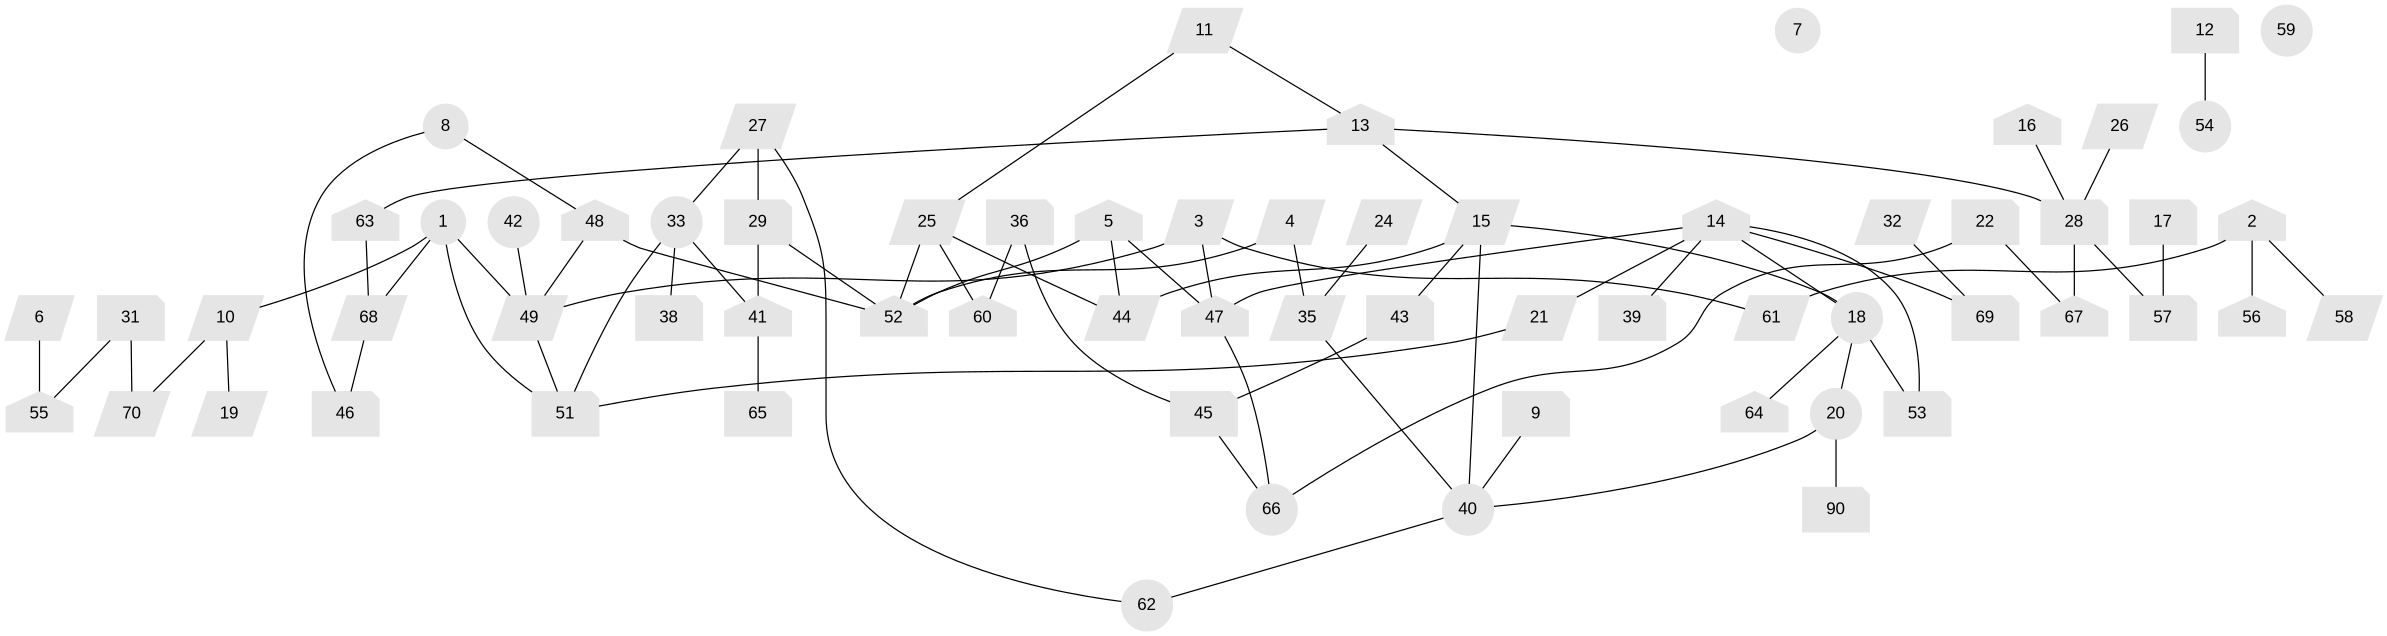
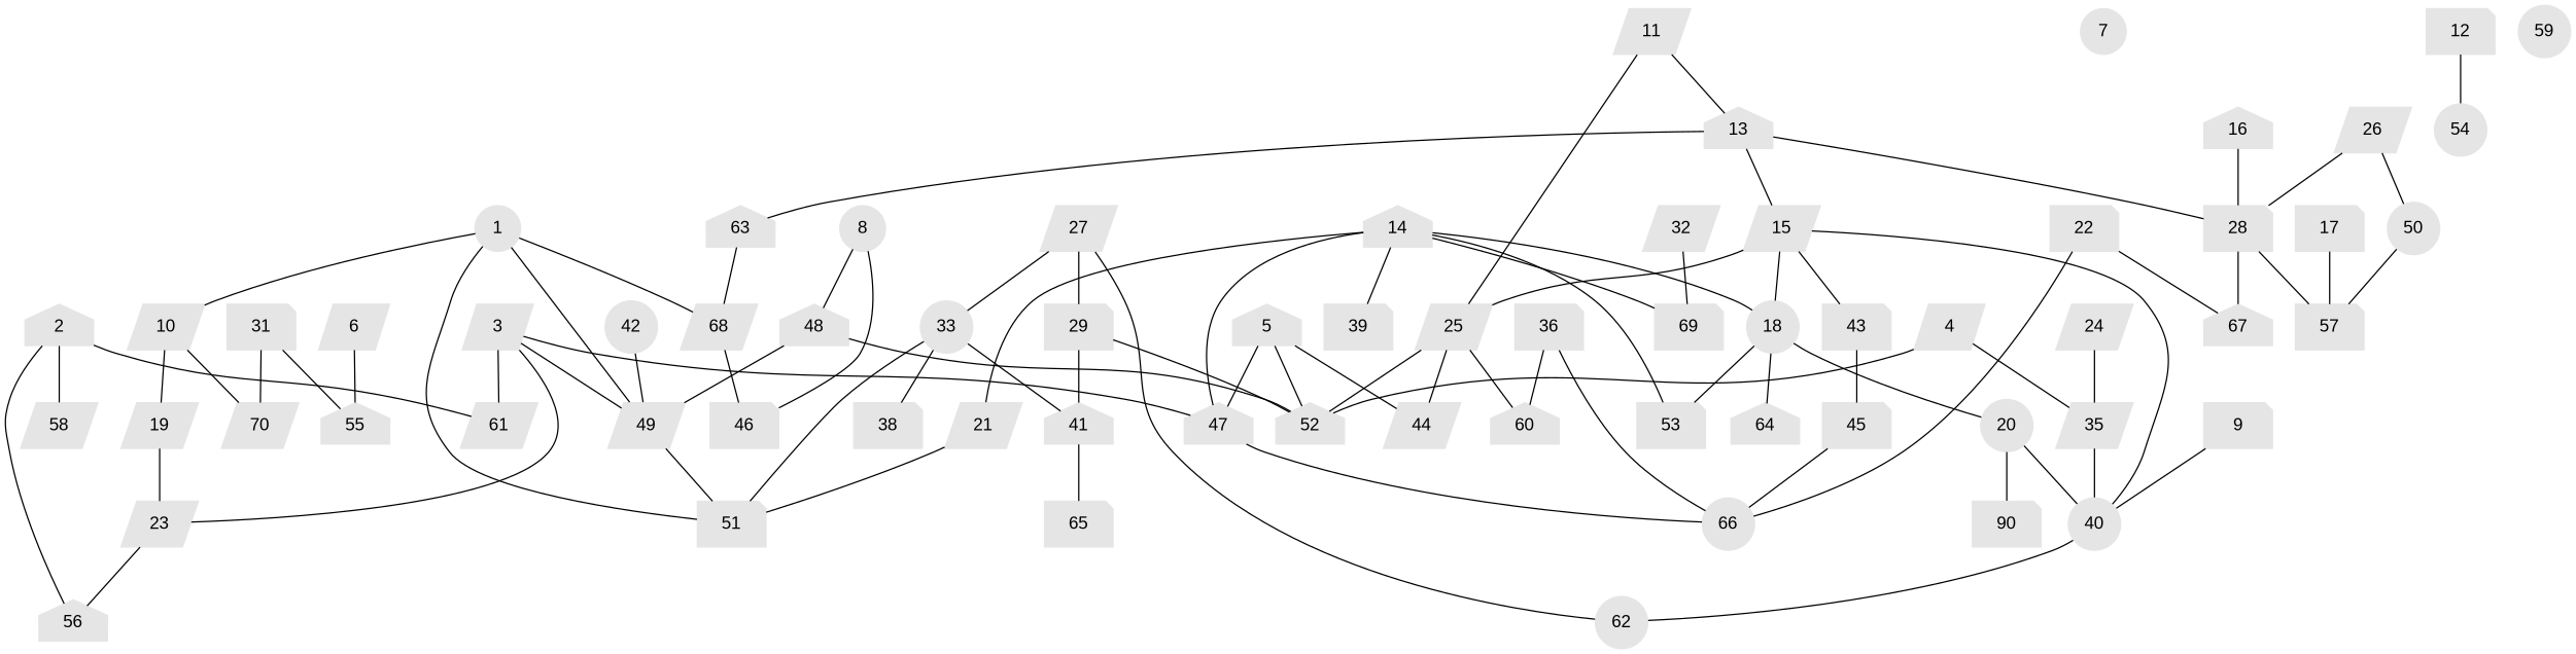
  graph {
    fontname="Liberation Sans"
    node [color=gray90 fontname="Liberation Sans" shape=parallelogram style=filled]
    edge [fontname="Liberation Sans"]
    1 [shape=circle]
    10
    49
    51 [shape=note]
    68
    19
    70
    46 [shape=note]
    2 [shape=house]
    56 [shape=house]
    58
    61
    3
+   23
    47 [shape=house]
    66 [shape=circle]
    4
    35
    52 [shape=house]
    40 [shape=circle]
    5 [shape=house]
    44
    55 [shape=house]
    6
    7 [shape=circle]
    8 [shape=circle]
    48 [shape=house]
    9 [shape=note]
    62 [shape=circle]
    13 [shape=house]
    11
    25
    15
    28 [shape=note]
    63 [shape=house]
    60 [shape=house]
    12 [shape=note]
    54 [shape=circle]
    18 [shape=circle]
    43 [shape=note]
    57 [shape=note]
    67 [shape=house]
    14 [shape=house]
    21
    39 [shape=note]
    53 [shape=note]
    69 [shape=note]
    20 [shape=circle]
    64 [shape=house]
    45 [shape=note]
    16 [shape=house]
    17 [shape=note]
    n53 [label=90 shape=note]
    22 [shape=note]
    24
    26
+   50 [shape=circle]
    29 [shape=note]
    27
    33 [shape=circle]
    41 [shape=house]
    38 [shape=note]
    65 [shape=note]
    31 [shape=note]
    32
    36 [shape=note]
    42 [shape=circle]
    59 [shape=circle]
    1 -- 10
    1 -- 49
    1 -- 51
    1 -- 68
    10 -- 19
    10 -- 70
    49 -- 51
    68 -- 46
+   19 -- 23
    2 -- 56
    2 -- 58
    2 -- 61
    3 -- 49
    3 -- 61
+   3 -- 23
    3 -- 47
+   23 -- 56
    47 -- 66
    4 -- 35
    4 -- 52
    35 -- 40
    40 -- 62
    5 -- 47
    5 -- 52
    5 -- 44
    6 -- 55
    8 -- 46
    8 -- 48
    48 -- 49
    48 -- 52
    9 -- 40
    13 -- 15
    13 -- 28
    13 -- 63
    11 -- 13
    11 -- 25
    25 -- 52
    25 -- 44
    25 -- 60
    15 -- 40
-   15 -- 44
+   15 -- 25
    15 -- 18
    15 -- 43
    28 -- 57
    28 -- 67
    63 -- 68
    12 -- 54
    18 -- 53
    18 -- 20
    18 -- 64
    43 -- 45
    14 -- 47
    14 -- 18
    14 -- 21
    14 -- 39
    14 -- 53
    14 -- 69
    21 -- 51
    20 -- 40
    20 -- n53
    45 -- 66
    16 -- 28
    17 -- 57
    22 -- 66
    22 -- 67
    24 -- 35
    26 -- 28
+   26 -- 50
+   50 -- 57
    29 -- 52
    29 -- 41
    27 -- 62
    27 -- 29
    27 -- 33
    33 -- 51
    33 -- 41
    33 -- 38
    41 -- 65
    31 -- 70
    31 -- 55
    32 -- 69
    36 -- 60
-   36 -- 45
+   36 -- 66
    42 -- 49
  }
